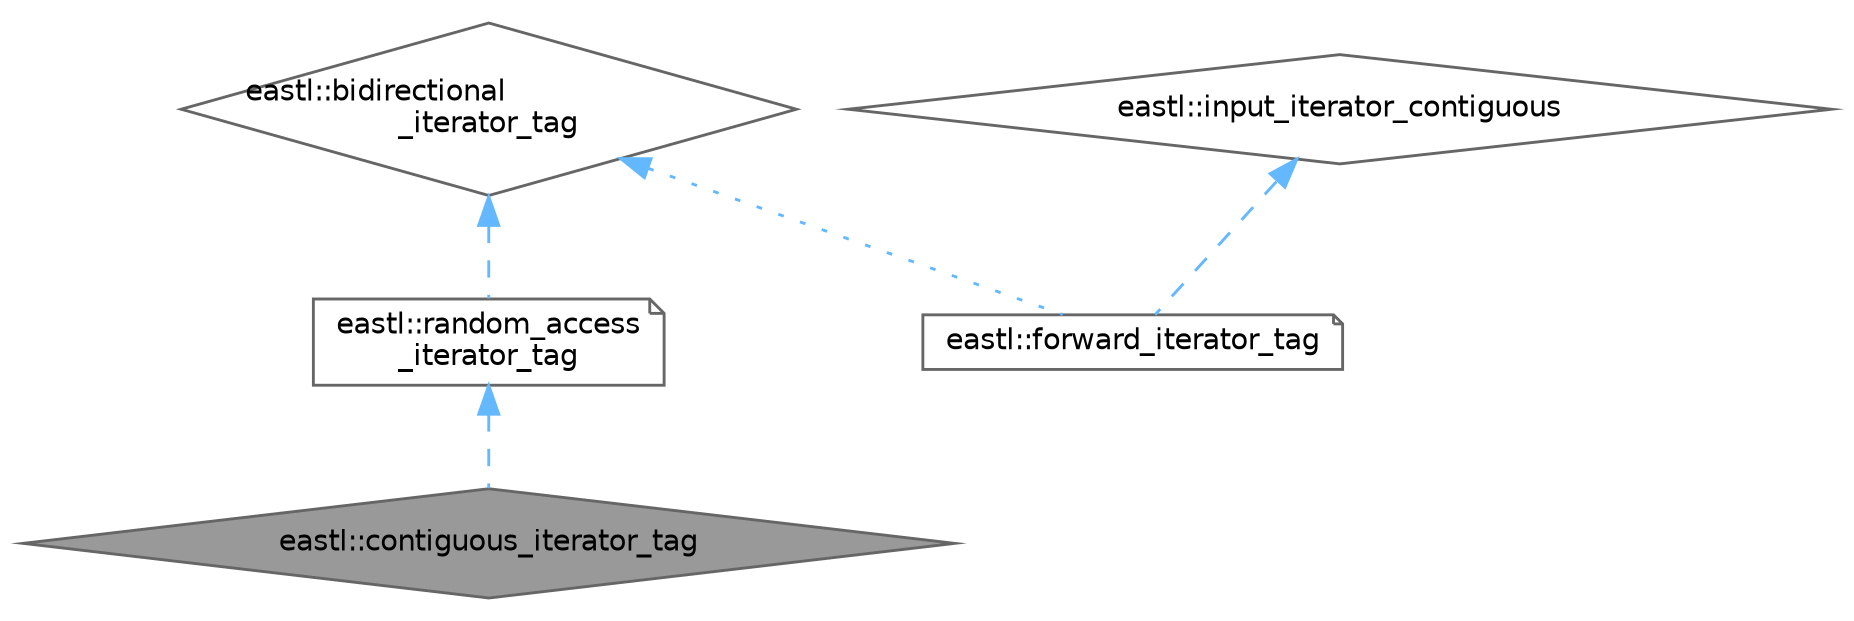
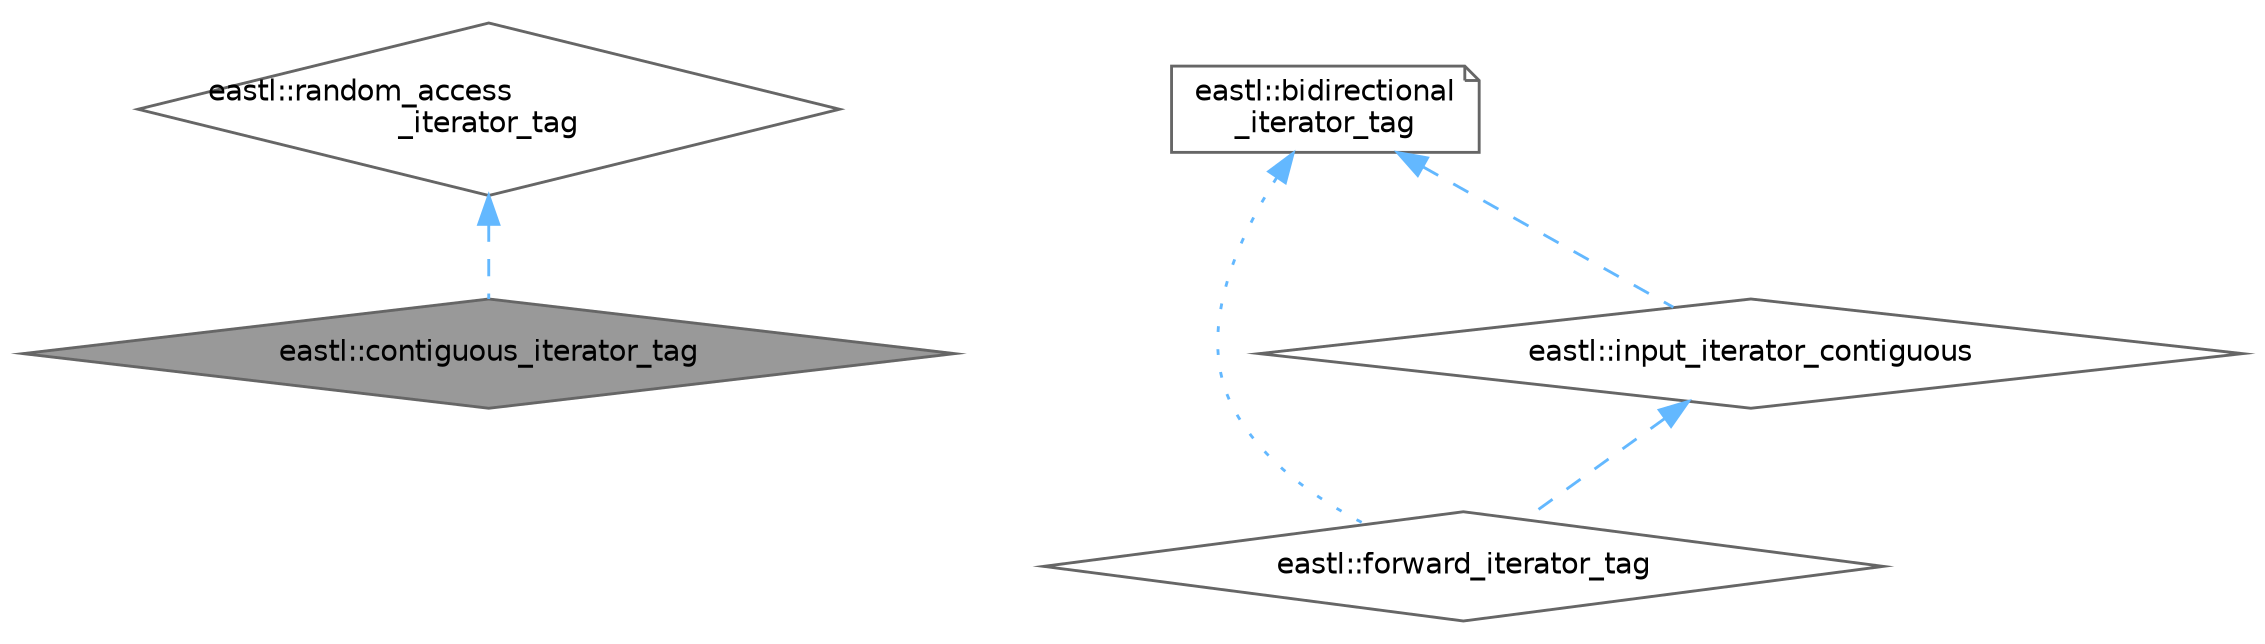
  digraph {
    node [color=gray40 fillcolor=white fontname=Helvetica fontsize=10 shape=note style=filled]
    edge [color=steelblue1 dir=back fontname=Helvetica fontsize=10 labelfontname=Helvetica labelfontsize=10 style=dashed]
    n1 [fillcolor=grey60 fontcolor=black height=0.2 label="eastl::contiguous_iterator_tag" shape=diamond width=0.4]
-   n2 [height=0.2 label="eastl::random_access\l_iterator_tag" width=0.4]
-   n3 [height=0.2 label="eastl::bidirectional\l_iterator_tag" shape=diamond width=0.4]
-   n4 [height=0.2 label="eastl::forward_iterator_tag" width=0.4]
+   n2 [height=0.2 label="eastl::random_access\l_iterator_tag" shape=diamond width=0.4]
+   n3 [height=0.2 label="eastl::bidirectional\l_iterator_tag" width=0.4]
+   n4 [height=0.2 label="eastl::forward_iterator_tag" shape=diamond width=0.4]
    n5 [height=0.2 label="eastl::input_iterator_contiguous" shape=diamond width=0.4]
    n2 -> n1
-   n3 -> n2
+   n3 -> n5
    n3 -> n4 [style=dotted]
    n5 -> n4
  }
